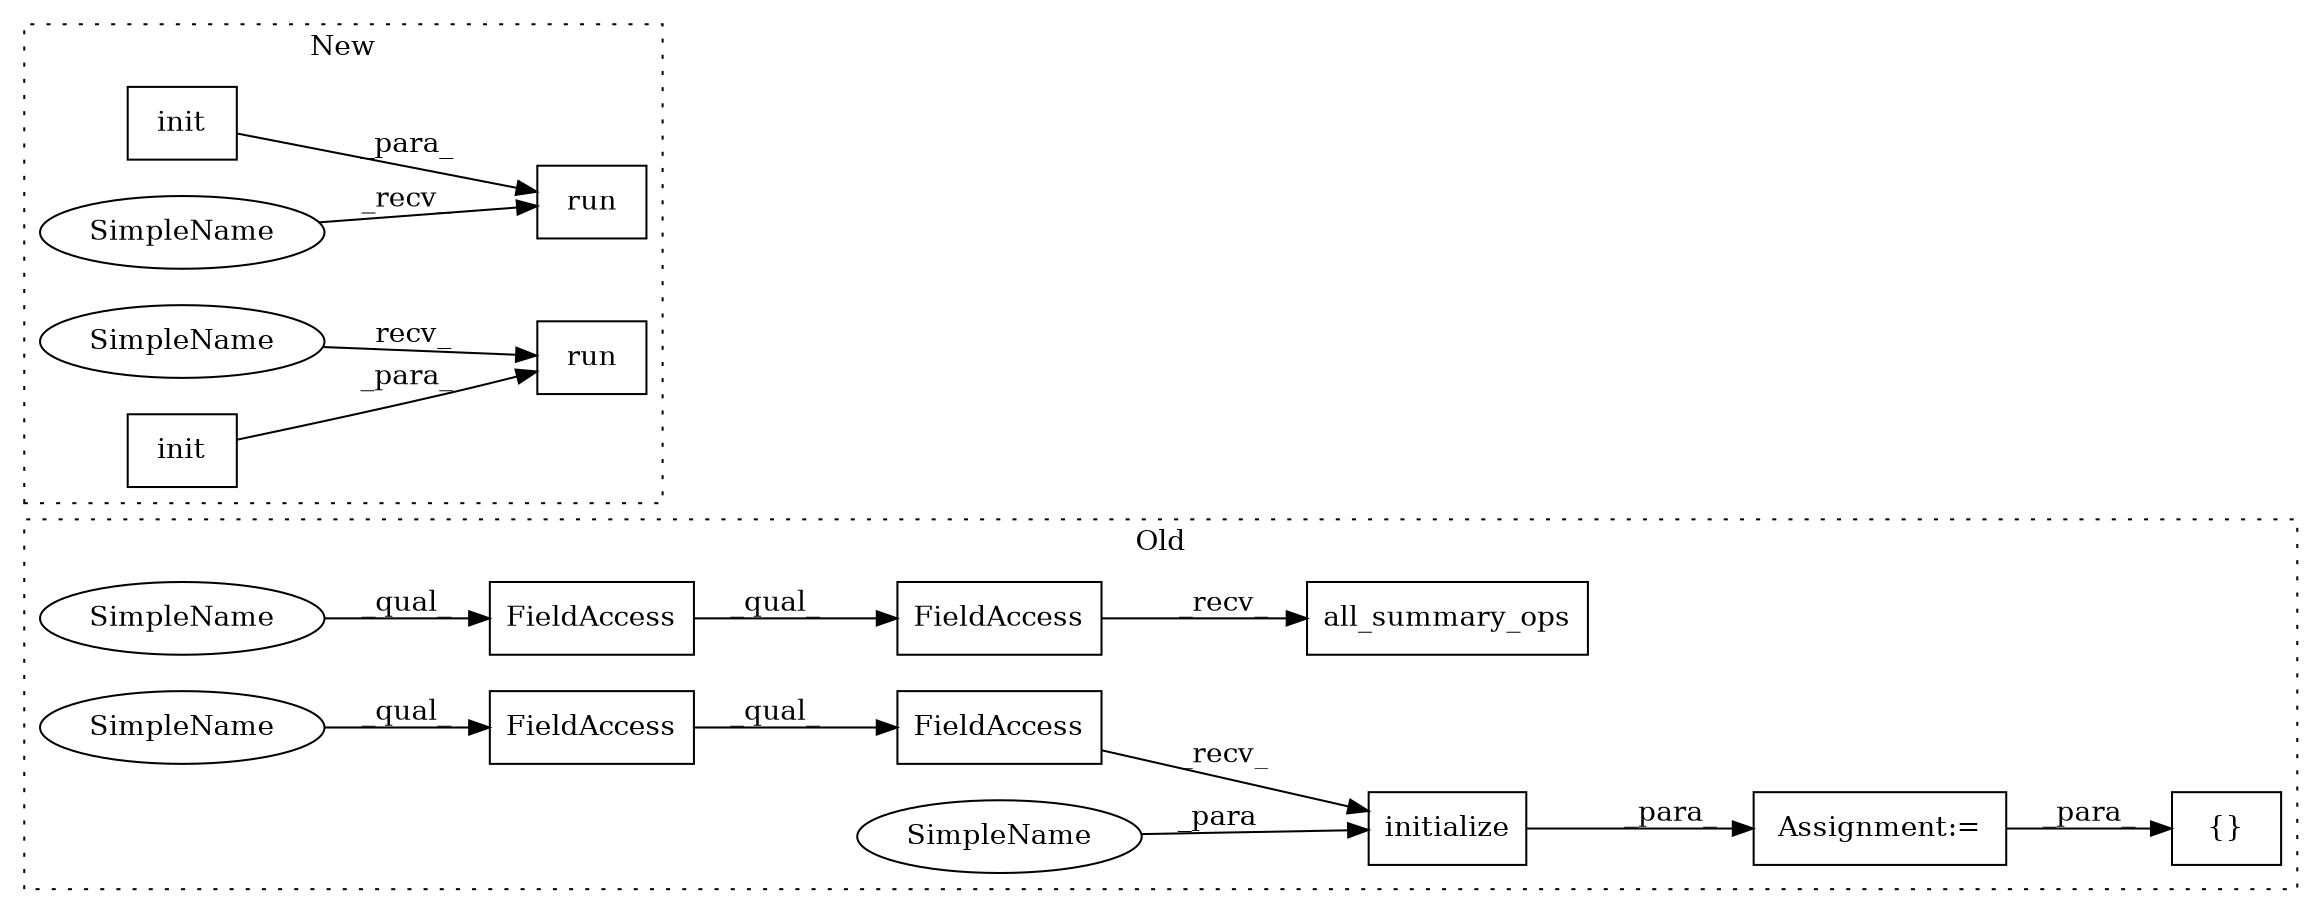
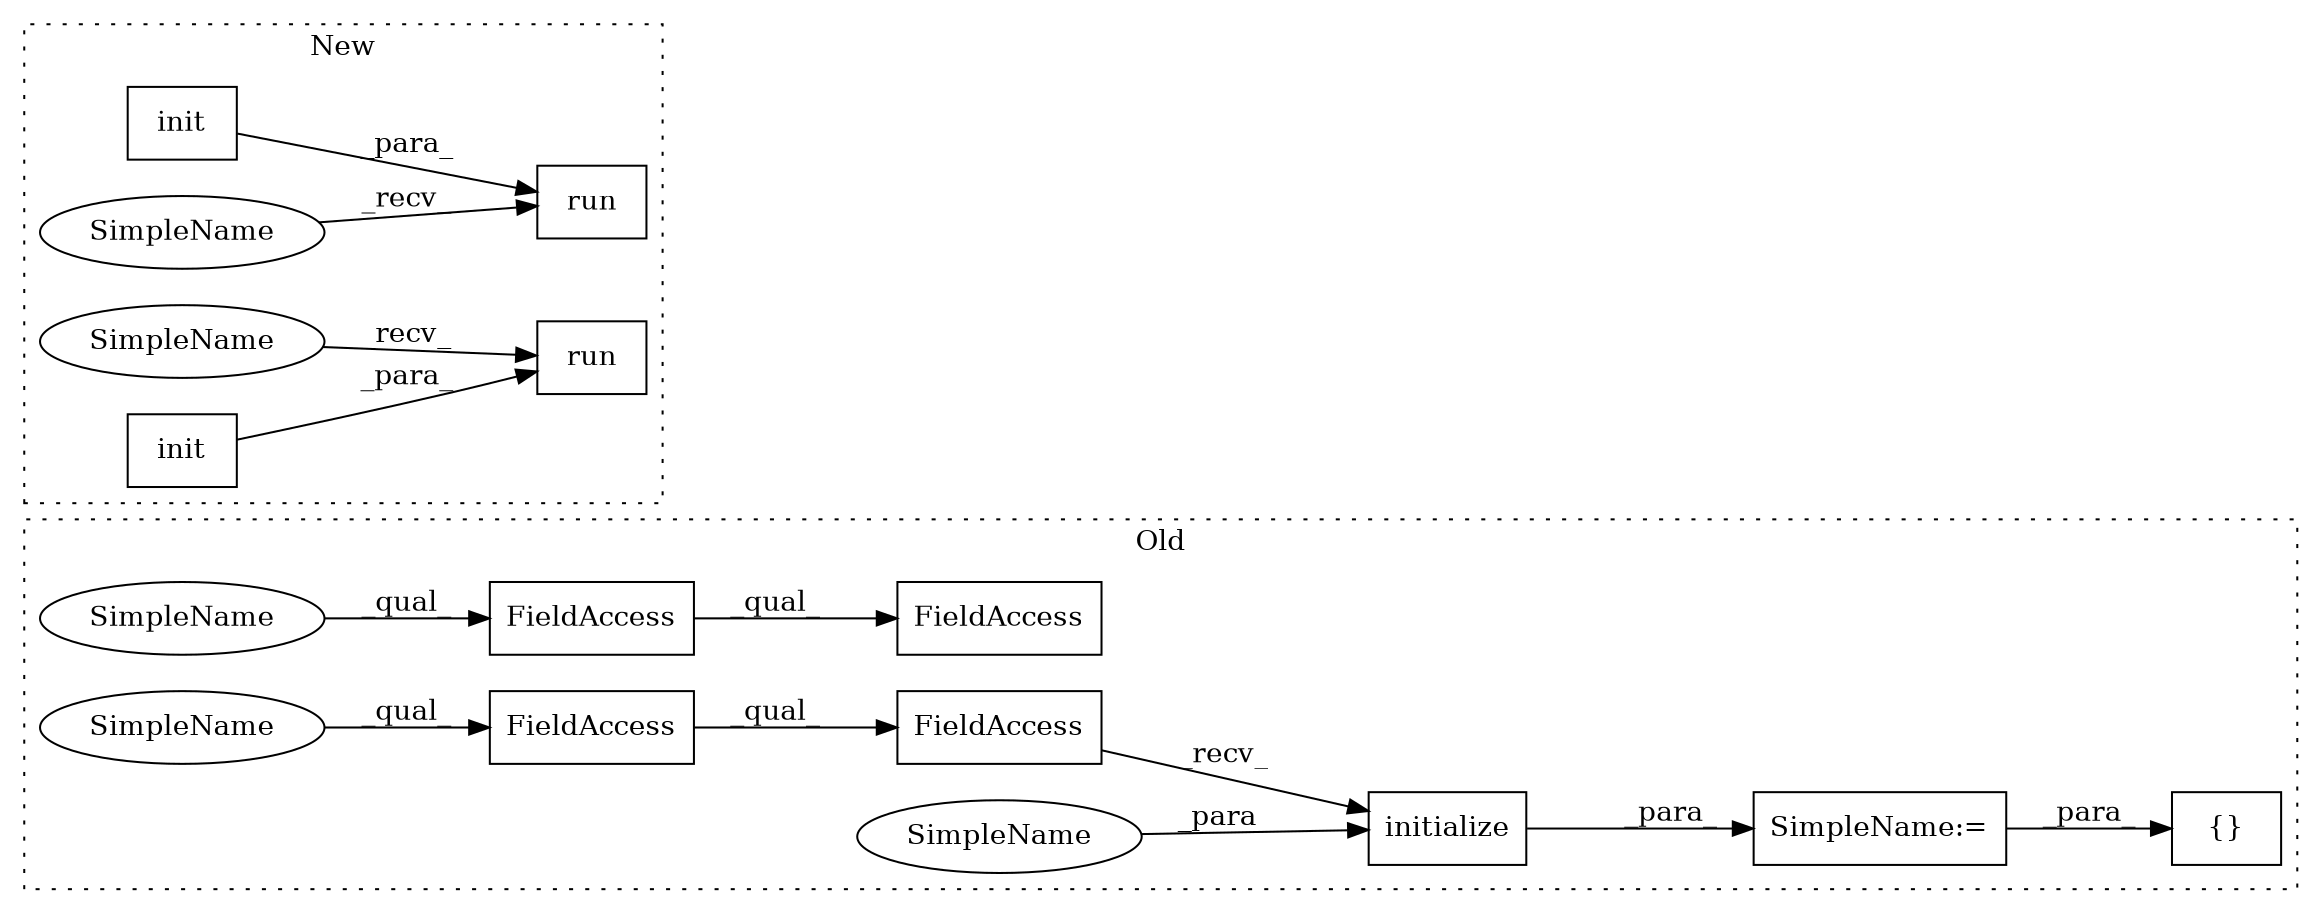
  digraph {
    rankdir=LR
    node [a=32 l=4 s=6780 shape=box]
    n1 [l="11,1" label=initialize s="6807,6822"]
    n2 [a=22 l=26 label=FieldAccess]
    n3 [a=22 l=18 label=FieldAccess]
    n4 [a=22 l=18 label=FieldAccess s=5995]
    n5 [a=22 l=26 label=FieldAccess s=5995]
-   n6 [l=17 label=all_summary_ops s=6022]
-   n7 [a=7 l=1 label="Assignment:=" s=5994]
+   n7 [a=7 l=1 label="SimpleName:=" s=5994]
    n8 [a=4 l="1,1" label="{}" s="7114,7146"]
    n9 [a=42 l=10 label=SimpleName s=5995 shape=ellipse]
    n10 [a=42 l=10 label=SimpleName shape=ellipse]
    n11 [a=42 label=SimpleName s=6818 shape=ellipse]
    n12 [l=6 label=init s=6742]
    n13 [l="4,1" label=run s="6717,6748"]
    n14 [l="4,1" label=run s="6764,6794"]
    n15 [l=6 label=init s=6788]
    n16 [a=42 label=SimpleName s=6712 shape=ellipse]
    n17 [a=42 label=SimpleName s=6759 shape=ellipse]
    subgraph cluster_1 {
      label=Old
      style=dotted
      n1
      n2
      n3
      n4
      n5
-     n6
      n7
      n8
      n9
      n10
      n11
    }
    subgraph cluster_2 {
      label=New
      style=dotted
      n12
      n13
      n14
      n15
      n16
      n17
    }
    n1 -> n7 [label=_para_]
    n2 -> n1 [label=_recv_]
    n3 -> n2 [label=_qual_]
    n4 -> n5 [label=_qual_]
-   n5 -> n6 [label=_recv_]
    n7 -> n8 [label=_para_]
    n9 -> n4 [label=_qual_]
    n10 -> n3 [label=_qual_]
    n11 -> n1 [label=_para_]
    n12 -> n13 [label=_para_]
    n15 -> n14 [label=_para_]
    n16 -> n13 [label=_recv_]
    n17 -> n14 [label=_recv_]
  }
